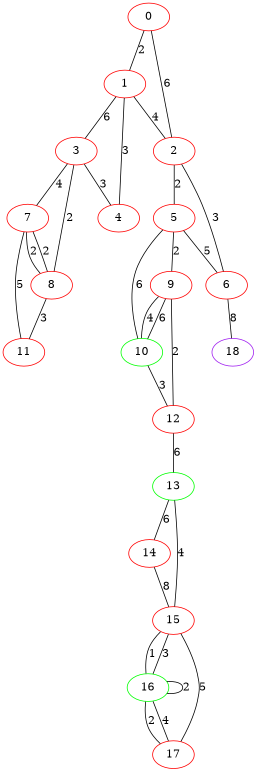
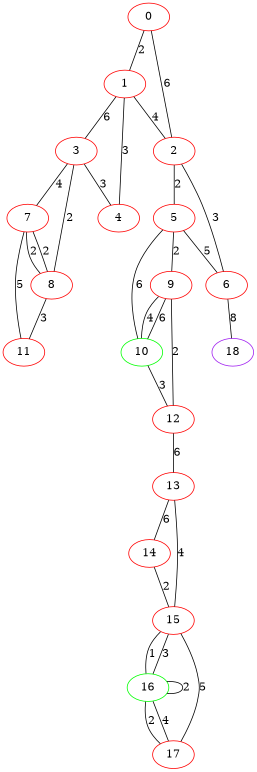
  graph {
    node [color=red weight=1]
    0
    1
    2
    3
    4
    5
    6
    7
    8
    9
    10 [color=green weight=2]
    18 [color=purple weight=4]
    11
    12
-   13 [color=green]
+   13
    14
    15
    16 [color=green weight=2]
    17
    0 -- 1 [label=2]
    0 -- 2 [label=6]
    1 -- 2 [label=4]
    1 -- 3 [label=6]
    1 -- 4 [label=3]
    2 -- 5 [label=2]
    2 -- 6 [label=3]
    3 -- 4 [label=3]
    3 -- 7 [label=4]
    3 -- 8 [label=2]
    5 -- 6 [label=5]
    5 -- 9 [label=2]
    5 -- 10 [label=6]
    6 -- 18 [label=8]
    7 -- 8 [label=2]
    7 -- 8 [label=2]
    7 -- 11 [label=5]
    8 -- 11 [label=3]
    9 -- 10 [label=4]
    9 -- 10 [label=6]
    9 -- 12 [label=2]
    10 -- 12 [label=3]
    12 -- 13 [label=6]
    13 -- 14 [label=6]
    13 -- 15 [label=4]
-   14 -- 15 [label=8]
+   14 -- 15 [label=2]
    15 -- 16 [label=1]
    15 -- 16 [label=3]
    15 -- 17 [label=5]
    16 -- 16 [label=2]
    16 -- 17 [label=4]
    16 -- 17 [label=2]
  }
